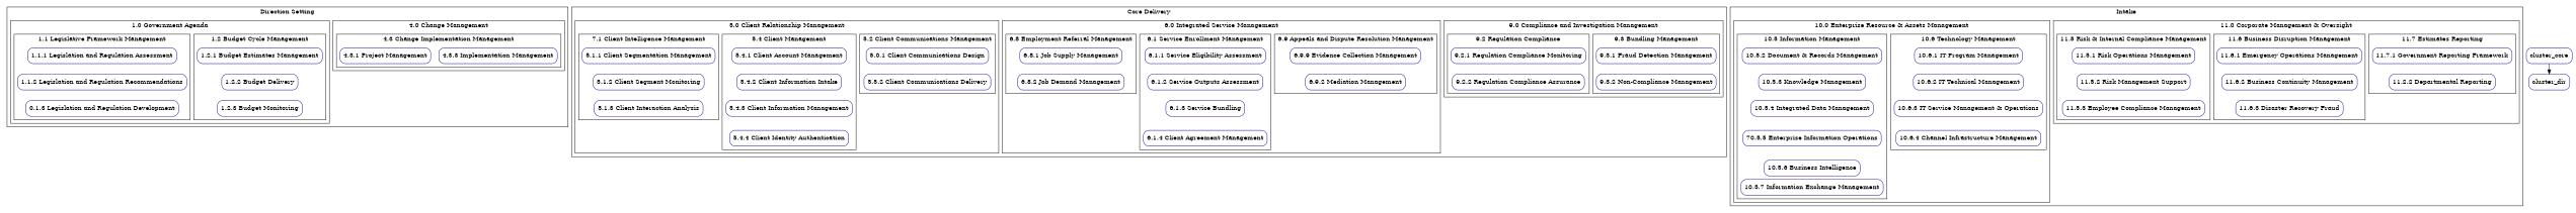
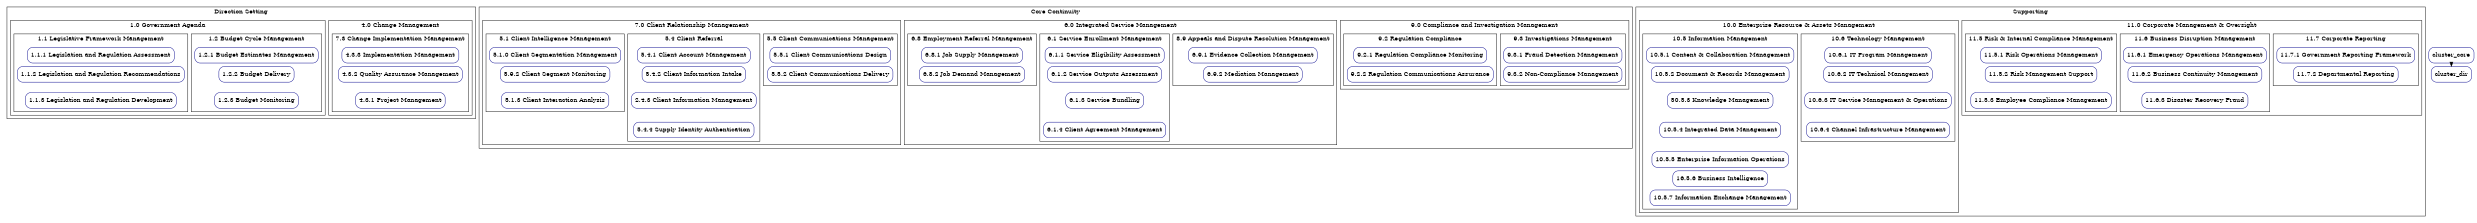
  digraph {
    compound=true
    rankdir=TB
    ranksep=0.1
    node [color=darkblue fillcolor=green shape=box style=rounded]
    edge [style=invis]
    "4.3.3 Implementation Management"
+   "4.3.2 Quality Assurance Management"
    "4.3.1 Project Management"
    "1.2.1 Budget Estimates Management"
    "1.2.2 Budget Delivery"
    "1.2.3 Budget Monitoring"
    "1.1.1 Legislation and Regulation Assessment"
    "1.1.2 Legislation and Regulation Recommendations"
-   "1.1.3 Legislation and Regulation Development" [label="0.1.3 Legislation and Regulation Development"]
+   "1.1.3 Legislation and Regulation Development"
    "9.3.1 Fraud Detection Management"
    "9.3.2 Non-Compliance Management"
    "9.2.1 Regulation Compliance Monitoring"
-   "9.2.2 Regulation Compliance Assurance"
-   "6.9.1 Evidence Collection Management" [label="6.9.9 Evidence Collection Management"]
+   "9.2.2 Regulation Compliance Assurance" [label="9.2.2 Regulation Communications Assurance"]
+   "6.9.1 Evidence Collection Management"
    "6.9.2 Mediation Management"
    "6.1.1 Service Eligibility Assessment"
    "6.1.2 Service Outputs Assessment"
    "6.1.3 Service Bundling"
    "6.1.4 Client Agreement Management"
    "6.8.1 Job Supply Management"
    "6.8.2 Job Demand Management"
-   "5.5.1 Client Communications Design" [label="5.0.1 Client Communications Design"]
+   "5.5.1 Client Communications Design"
    "5.5.2 Client Communications Delivery"
    "5.4.1 Client Account Management"
    "5.4.2 Client Information Intake"
-   "5.4.3 Client Information Management"
-   "5.4.4 Client Identity Authentication"
-   "5.1.1 Client Segmentation Management"
-   "5.1.2 Client Segment Monitoring"
+   "5.4.3 Client Information Management" [label="2.4.3 Client Information Management"]
+   "5.4.4 Client Identity Authentication" [label="5.4.4 Supply Identity Authentication"]
+   "5.1.1 Client Segmentation Management" [label="5.1.0 Client Segmentation Management"]
+   "5.1.2 Client Segment Monitoring" [label="5.9.2 Client Segment Monitoring"]
    "5.1.3 Client Interaction Analysis"
    "11.7.1 Government Reporting Framework"
-   "11.7.2 Departmental Reporting" [label="11.2.2 Departmental Reporting"]
+   "11.7.2 Departmental Reporting"
    "11.6.1 Emergency Operations Management"
    "11.6.2 Business Continuity Management"
    n35 [label="11.6.3 Disaster Recovery Fraud"]
    "11.5.1 Risk Operations Management"
    "11.5.2 Risk Management Support"
    "11.5.3 Employee Compliance Management"
    "10.6.1 IT Program Management"
    "10.6.2 IT Technical Management"
    "10.6.3 IT Service Management & Operations"
    "10.6.4 Channel Infrastructure Management"
+   "10.5.1 Content & Collaboration Management"
    "10.5.2 Document & Records Management"
-   "10.5.3 Knowledge Management"
+   "10.5.3 Knowledge Management" [label="50.5.3 Knowledge Management"]
    "10.5.4 Integrated Data Management"
-   "10.5.5 Enterprise Information Operations" [label="70.5.5 Enterprise Information Operations"]
-   "10.5.6 Business Intelligence"
+   "10.5.5 Enterprise Information Operations"
+   "10.5.6 Business Intelligence" [label="16.5.6 Business Intelligence"]
    "10.5.7 Information Exchange Management"
    cluster_core
    cluster_dir
    subgraph cluster_1 {
      label="Direction Setting"
      subgraph cluster_2 {
        label="4.0 Change Management"
        subgraph cluster_3 {
-         label="4.3 Change Implementation Management"
+         label="7.3 Change Implementation Management"
          "4.3.3 Implementation Management"
+         "4.3.2 Quality Assurance Management"
          "4.3.1 Project Management"
        }
      }
      subgraph cluster_4 {
        label="1.0 Government Agenda"
        subgraph cluster_5 {
          label="1.2 Budget Cycle Management"
          "1.2.1 Budget Estimates Management"
          "1.2.2 Budget Delivery"
          "1.2.3 Budget Monitoring"
        }
        subgraph cluster_6 {
          label="1.1 Legislative Framework Management"
          "1.1.1 Legislation and Regulation Assessment"
          "1.1.2 Legislation and Regulation Recommendations"
          "1.1.3 Legislation and Regulation Development"
        }
      }
    }
    subgraph cluster_7 {
-     label="Core Delivery"
+     label="Core Continuity"
      subgraph cluster_8 {
        label="9.0 Compliance and Investigation Management"
        subgraph cluster_9 {
-         label="9.3 Bundling Management"
+         label="9.3 Investigations Management"
          "9.3.1 Fraud Detection Management"
          "9.3.2 Non-Compliance Management"
        }
        subgraph cluster_10 {
          label="9.2 Regulation Compliance"
          "9.2.1 Regulation Compliance Monitoring"
          "9.2.2 Regulation Compliance Assurance"
        }
      }
      subgraph cluster_11 {
        label="6.0 Integrated Service Management"
        subgraph cluster_12 {
-         label="6.9 Appeals and Dispute Resolution Management"
+         label="8.9 Appeals and Dispute Resolution Management"
          "6.9.1 Evidence Collection Management"
          "6.9.2 Mediation Management"
        }
        subgraph cluster_13 {
          label="6.1 Service Enrollment Management"
          "6.1.1 Service Eligibility Assessment"
          "6.1.2 Service Outputs Assessment"
          "6.1.3 Service Bundling"
          "6.1.4 Client Agreement Management"
        }
        subgraph cluster_14 {
          label="6.8 Employment Referral Management"
          "6.8.1 Job Supply Management"
          "6.8.2 Job Demand Management"
        }
      }
      subgraph cluster_15 {
-       label="5.0 Client Relationship Management"
+       label="7.0 Client Relationship Management"
        subgraph cluster_16 {
-         label="5.2 Client Communications Management"
+         label="5.5 Client Communications Management"
          "5.5.1 Client Communications Design"
          "5.5.2 Client Communications Delivery"
        }
        subgraph cluster_17 {
-         label="5.4 Client Management"
+         label="5.4 Client Referral"
          "5.4.1 Client Account Management"
          "5.4.2 Client Information Intake"
          "5.4.3 Client Information Management"
          "5.4.4 Client Identity Authentication"
        }
        subgraph cluster_18 {
-         label="7.1 Client Intelligence Management"
+         label="5.1 Client Intelligence Management"
          "5.1.1 Client Segmentation Management"
          "5.1.2 Client Segment Monitoring"
          "5.1.3 Client Interaction Analysis"
        }
      }
    }
    subgraph cluster_19 {
-     label=Intake
+     label=Supporting
      subgraph cluster_20 {
        label="11.0 Corporate Management & Oversight"
        subgraph cluster_21 {
-         label="11.7 Estimates Reporting"
+         label="11.7 Corporate Reporting"
          "11.7.1 Government Reporting Framework"
          "11.7.2 Departmental Reporting"
        }
        subgraph cluster_22 {
          label="11.6 Business Disruption Management"
          "11.6.1 Emergency Operations Management"
          "11.6.2 Business Continuity Management"
          n35
        }
        subgraph cluster_23 {
          label="11.5 Risk & Internal Compliance Management"
          "11.5.1 Risk Operations Management"
          "11.5.2 Risk Management Support"
          "11.5.3 Employee Compliance Management"
        }
      }
      subgraph cluster_24 {
        label="10.0 Enterprise Resource & Assets Management"
        subgraph cluster_25 {
          label="10.6 Technology Management"
          "10.6.1 IT Program Management"
          "10.6.2 IT Technical Management"
          "10.6.3 IT Service Management & Operations"
          "10.6.4 Channel Infrastructure Management"
        }
        subgraph cluster_26 {
          label="10.5 Information Management"
+         "10.5.1 Content & Collaboration Management"
          "10.5.2 Document & Records Management"
          "10.5.3 Knowledge Management"
          "10.5.4 Integrated Data Management"
          "10.5.5 Enterprise Information Operations"
          "10.5.6 Business Intelligence"
          "10.5.7 Information Exchange Management"
        }
      }
    }
+   "4.3.3 Implementation Management" -> "4.3.2 Quality Assurance Management"
+   "4.3.2 Quality Assurance Management" -> "4.3.1 Project Management"
    "1.2.1 Budget Estimates Management" -> "1.2.2 Budget Delivery"
    "1.2.2 Budget Delivery" -> "1.2.3 Budget Monitoring"
    "1.1.1 Legislation and Regulation Assessment" -> "1.1.2 Legislation and Regulation Recommendations"
    "1.1.2 Legislation and Regulation Recommendations" -> "1.1.3 Legislation and Regulation Development"
    "9.3.1 Fraud Detection Management" -> "9.3.2 Non-Compliance Management"
    "9.2.1 Regulation Compliance Monitoring" -> "9.2.2 Regulation Compliance Assurance"
    "6.9.1 Evidence Collection Management" -> "6.9.2 Mediation Management"
    "6.1.1 Service Eligibility Assessment" -> "6.1.2 Service Outputs Assessment"
    "6.1.2 Service Outputs Assessment" -> "6.1.3 Service Bundling"
    "6.1.3 Service Bundling" -> "6.1.4 Client Agreement Management"
    "6.8.1 Job Supply Management" -> "6.8.2 Job Demand Management"
    "5.5.1 Client Communications Design" -> "5.5.2 Client Communications Delivery"
    "5.4.1 Client Account Management" -> "5.4.2 Client Information Intake"
    "5.4.2 Client Information Intake" -> "5.4.3 Client Information Management"
    "5.4.3 Client Information Management" -> "5.4.4 Client Identity Authentication"
    "5.1.1 Client Segmentation Management" -> "5.1.2 Client Segment Monitoring"
    "5.1.2 Client Segment Monitoring" -> "5.1.3 Client Interaction Analysis"
    "11.7.1 Government Reporting Framework" -> "11.7.2 Departmental Reporting"
    "11.6.1 Emergency Operations Management" -> "11.6.2 Business Continuity Management"
    "11.6.2 Business Continuity Management" -> n35
    "11.5.1 Risk Operations Management" -> "11.5.2 Risk Management Support"
    "11.5.2 Risk Management Support" -> "11.5.3 Employee Compliance Management"
    "10.6.1 IT Program Management" -> "10.6.2 IT Technical Management"
    "10.6.2 IT Technical Management" -> "10.6.3 IT Service Management & Operations"
    "10.6.3 IT Service Management & Operations" -> "10.6.4 Channel Infrastructure Management"
+   "10.5.1 Content & Collaboration Management" -> "10.5.2 Document & Records Management"
    "10.5.2 Document & Records Management" -> "10.5.3 Knowledge Management"
    "10.5.3 Knowledge Management" -> "10.5.4 Integrated Data Management"
    "10.5.4 Integrated Data Management" -> "10.5.5 Enterprise Information Operations"
    "10.5.5 Enterprise Information Operations" -> "10.5.6 Business Intelligence"
    "10.5.6 Business Intelligence" -> "10.5.7 Information Exchange Management"
    cluster_core -> cluster_dir [style=""]
  }
